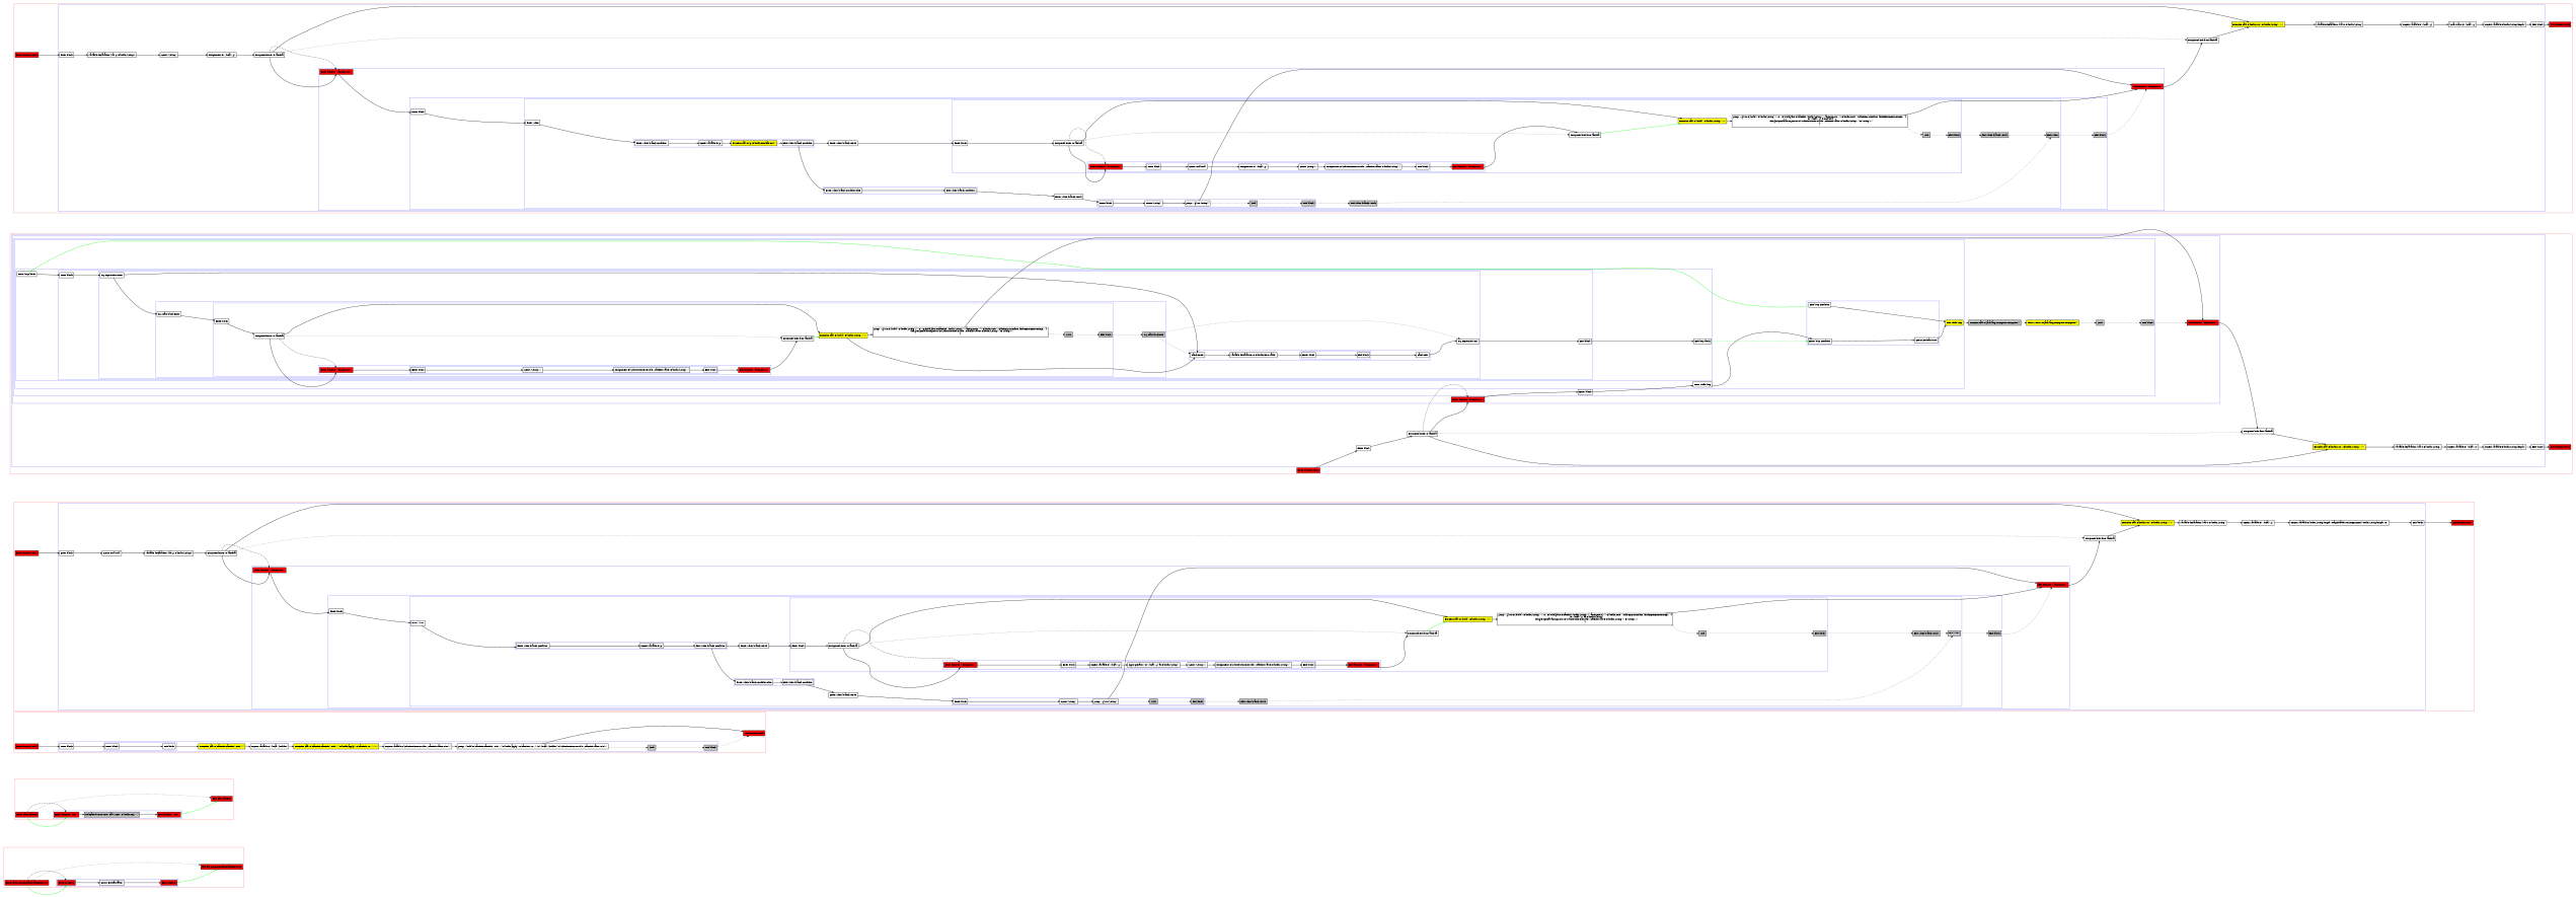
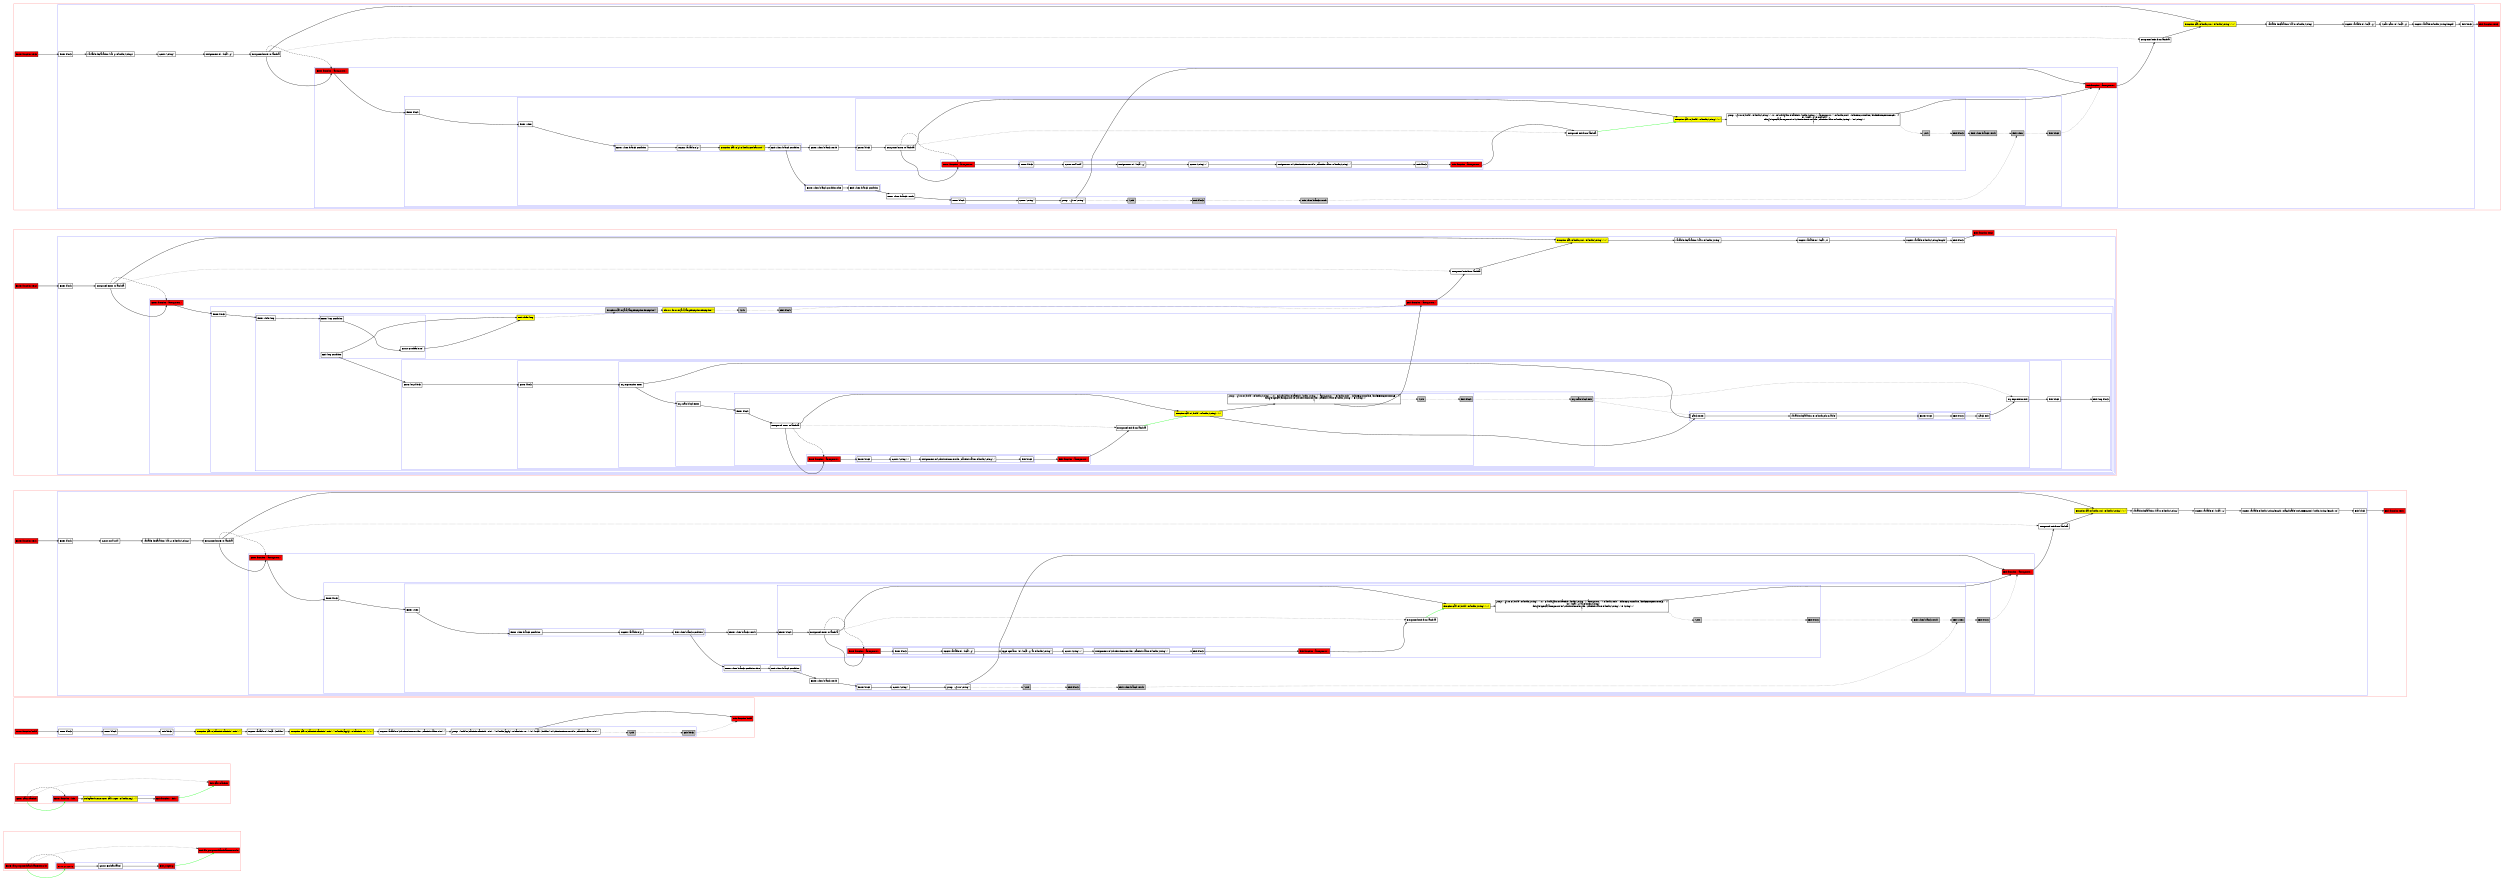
  digraph {
    nodesep=3
    rankdir=LR
    node [penwidth=2 shape=box]
    edge [penwidth=2]
    n1 [fillcolor=red label="Enter property" style=filled]
    n2 [label="Const: Boolean(false)"]
    n3 [fillcolor=red label="Exit property" style=filled]
    n4 [fillcolor=red label="Enter file postponedLambdaInReturn.kt" style=filled]
    n5 [fillcolor=red label="Exit file postponedLambdaInReturn.kt" style=filled]
    n6 [fillcolor=red label="Enter function <init>" style=filled]
-   n7 [fillcolor=gray label="Delegated constructor call: super<R|kotlin/Any|>()" style=filled]
+   n7 [fillcolor=yellow label="Delegated constructor call: super<R|kotlin/Any|>()" style=filled]
    n8 [fillcolor=red label="Exit function <init>" style=filled]
    n9 [fillcolor=red label="Enter class Lateinit" style=filled]
    n10 [fillcolor=red label="Exit class Lateinit" style=filled]
    n11 [label="Enter block"]
    n12 [label="Exit block"]
    n13 [label="Enter block"]
    n14 [fillcolor=yellow label="Function call: R|/Lateinit.Lateinit|<R|R|>()" style=filled]
    n15 [label="Access variable R|<local>/builder|"]
    n16 [fillcolor=yellow label="Function call: R|/Lateinit.Lateinit|<R|R|>().R|kotlin/apply|<R|Lateinit<R>|>(...)" style=filled]
    n17 [label="Access variable R|SubstitutionOverride</Lateinit.value: R|R|>|"]
    n18 [label="Jump: ^build R|/Lateinit.Lateinit|<R|R|>().R|kotlin/apply|<R|Lateinit<R>|>(R|<local>/builder|).R|SubstitutionOverride</Lateinit.value: R|R|>|"]
    n19 [fillcolor=gray label=Stub style=filled]
    n20 [fillcolor=gray label="Exit block" style=filled]
    n21 [fillcolor=red label="Enter function build" style=filled]
    n22 [fillcolor=red label="Exit function build" style=filled]
    n23 [label="Enter when branch condition "]
    n24 [label="Access variable R|/p|"]
    n25 [label="Exit when branch condition"]
    n26 [label="Enter when branch condition else"]
    n27 [label="Exit when branch condition"]
    n28 [label="Enter block"]
    n29 [label="Const: String()"]
    n30 [label="Jump: ^@run String()"]
    n31 [fillcolor=gray label=Stub style=filled]
    n32 [fillcolor=gray label="Exit block" style=filled]
    n33 [label="Enter block"]
    n34 [label="Access variable R|<local>/y|"]
    n35 [label="Type operator: (R|<local>/y| as R|kotlin/String|)"]
    n36 [label="Const: String(...)"]
    n37 [label="Assignment: R|SubstitutionOverride</Lateinit.value: R|kotlin/String|>|"]
    n38 [label="Exit block"]
    n39 [fillcolor=red label="Enter function <anonymous>" style=filled]
    n40 [fillcolor=red label="Exit function <anonymous>" style=filled]
    n41 [label="Enter block"]
    n42 [label="Postponed enter to lambda"]
    n43 [label="Postponed exit from lambda"]
    n44 [fillcolor=yellow label="Function call: R|/build|<R|kotlin/String|>(...)" style=filled]
    n45 [label="Jump: ^@run R|/build|<R|kotlin/String|>(<L> = build@fun R|Lateinit<kotlin/String>|.<anonymous>(): R|kotlin/Unit| <inline=CrossInline, kind=EXACTLY_ONCE>  {\n    (R|<local>/y| as R|kotlin/String|)\n    this@R|special/anonymous|.R|SubstitutionOverride</Lateinit.value: R|kotlin/String|>| = String(...)\n}\n)"]
    n46 [fillcolor=gray label=Stub style=filled]
    n47 [fillcolor=gray label="Exit block" style=filled]
    n48 [label="Enter when"]
    n49 [label="Enter when branch result"]
    n50 [fillcolor=gray label="Exit when branch result" style=filled]
    n51 [label="Enter when branch result"]
    n52 [fillcolor=gray label="Exit when branch result" style=filled]
    n53 [fillcolor=gray label="Exit when" style=filled]
    n54 [label="Enter block"]
    n55 [fillcolor=gray label="Exit block" style=filled]
    n56 [fillcolor=red label="Enter function <anonymous>" style=filled]
    n57 [fillcolor=red label="Exit function <anonymous>" style=filled]
    n58 [label="Enter block"]
    n59 [label="Const: Null(null)"]
    n60 [label="Variable declaration: lvar y: R|kotlin/String?|"]
    n61 [label="Postponed enter to lambda"]
    n62 [label="Postponed exit from lambda"]
    n63 [fillcolor=yellow label="Function call: R|kotlin/run|<R|kotlin/String|>(...)" style=filled]
    n64 [label="Variable declaration: lval x: R|kotlin/String|"]
    n65 [label="Access variable R|<local>/y|"]
    n66 [label="Access variable R|kotlin/String.length<Inapplicable(UNSAFE_CALL): kotlin/String.length>#|"]
    n67 [label="Exit block"]
    n68 [fillcolor=red label="Enter function test1" style=filled]
    n69 [fillcolor=red label="Exit function test1" style=filled]
    n70 [label="Enter loop condition"]
    n71 [label="Const: Boolean(true)"]
    n72 [label="Exit loop condition"]
    n73 [label="Enter block"]
    n74 [label="Const: String(...)"]
    n75 [label="Assignment: R|SubstitutionOverride</Lateinit.value: R|kotlin/String|>|"]
    n76 [label="Exit block"]
    n77 [fillcolor=red label="Enter function <anonymous>" style=filled]
    n78 [fillcolor=red label="Exit function <anonymous>" style=filled]
    n79 [label="Enter block"]
    n80 [label="Postponed enter to lambda"]
    n81 [label="Postponed exit from lambda"]
    n82 [fillcolor=yellow label="Function call: R|/build|<R|kotlin/String|>(...)" style=filled]
    n83 [label="Jump: ^@run R|/build|<R|kotlin/String|>(<L> = build@fun R|Lateinit<kotlin/String>|.<anonymous>(): R|kotlin/Unit| <inline=CrossInline, kind=EXACTLY_ONCE>  {\n    this@R|special/anonymous|.R|SubstitutionOverride</Lateinit.value: R|kotlin/String|>| = String(...)\n}\n)"]
    n84 [fillcolor=gray label=Stub style=filled]
    n85 [fillcolor=gray label="Exit block" style=filled]
    n86 [label="Try main block enter"]
    n87 [fillcolor=gray label="Try main block exit" style=filled]
    n88 [label="Enter block"]
    n89 [label="Exit block"]
    n90 [label="Catch enter"]
    n91 [label="Variable declaration: e: R|kotlin/Throwable|"]
    n92 [label="Catch exit"]
    n93 [label="Try expression enter"]
    n94 [label="Try expression exit"]
    n95 [label="Enter block"]
    n96 [label="Exit block"]
    n97 [label="Enter loop block"]
    n98 [label="Exit loop block"]
    n99 [label="Enter while loop"]
    n100 [fillcolor=yellow label="Exit while loop" style=filled]
    n101 [label="Enter block"]
    n102 [fillcolor=gray label="Function call: R|java/lang/Exception.Exception|()" style=filled]
    n103 [fillcolor=yellow label="Throw: throw R|java/lang/Exception.Exception|()" style=filled]
    n104 [fillcolor=gray label=Stub style=filled]
    n105 [fillcolor=gray label="Exit block" style=filled]
    n106 [fillcolor=red label="Enter function <anonymous>" style=filled]
    n107 [fillcolor=red label="Exit function <anonymous>" style=filled]
    n108 [label="Enter block"]
    n109 [label="Postponed enter to lambda"]
    n110 [label="Postponed exit from lambda"]
    n111 [fillcolor=yellow label="Function call: R|kotlin/run|<R|kotlin/String|>(...)" style=filled]
    n112 [label="Variable declaration: lval x: R|kotlin/String|"]
    n113 [label="Access variable R|<local>/x|"]
    n114 [label="Access variable R|kotlin/String.length|"]
    n115 [label="Exit block"]
    n116 [fillcolor=red label="Enter function test2" style=filled]
    n117 [fillcolor=red label="Exit function test2" style=filled]
    n118 [label="Enter when branch condition "]
    n119 [label="Access variable R|/p|"]
    n120 [fillcolor=yellow label="Function call: R|/p|.R|kotlin/Boolean.not|()" style=filled]
    n121 [label="Exit when branch condition"]
    n122 [label="Enter when branch condition else"]
    n123 [label="Exit when branch condition"]
    n124 [label="Enter block"]
    n125 [label="Const: Null(null)"]
    n126 [label="Assignment: R|<local>/y|"]
    n127 [label="Const: String(...)"]
    n128 [label="Assignment: R|SubstitutionOverride</Lateinit.value: R|kotlin/String|>|"]
    n129 [label="Exit block"]
    n130 [fillcolor=red label="Enter function <anonymous>" style=filled]
    n131 [fillcolor=red label="Exit function <anonymous>" style=filled]
    n132 [label="Enter block"]
    n133 [label="Postponed enter to lambda"]
    n134 [label="Postponed exit from lambda"]
    n135 [fillcolor=yellow label="Function call: R|/build|<R|kotlin/String|>(...)" style=filled]
    n136 [label="Jump: ^@run R|/build|<R|kotlin/String|>(<L> = build@fun R|Lateinit<kotlin/String>|.<anonymous>(): R|kotlin/Unit| <inline=CrossInline, kind=EXACTLY_ONCE>  {\n    R|<local>/y| = Null(null)\n    this@R|special/anonymous|.R|SubstitutionOverride</Lateinit.value: R|kotlin/String|>| = String(...)\n}\n)"]
    n137 [fillcolor=gray label=Stub style=filled]
    n138 [fillcolor=gray label="Exit block" style=filled]
    n139 [label="Enter block"]
    n140 [label="Const: String()"]
    n141 [label="Jump: ^@run String()"]
    n142 [fillcolor=gray label=Stub style=filled]
    n143 [fillcolor=gray label="Exit block" style=filled]
    n144 [label="Enter when"]
    n145 [label="Enter when branch result"]
    n146 [fillcolor=gray label="Exit when branch result" style=filled]
    n147 [label="Enter when branch result"]
    n148 [fillcolor=gray label="Exit when branch result" style=filled]
    n149 [fillcolor=gray label="Exit when" style=filled]
    n150 [label="Enter block"]
    n151 [fillcolor=gray label="Exit block" style=filled]
    n152 [fillcolor=red label="Enter function <anonymous>" style=filled]
    n153 [fillcolor=red label="Exit function <anonymous>" style=filled]
    n154 [label="Enter block"]
    n155 [label="Variable declaration: lvar y: R|kotlin/String?|"]
    n156 [label="Const: String()"]
    n157 [label="Assignment: R|<local>/y|"]
    n158 [label="Postponed enter to lambda"]
    n159 [label="Postponed exit from lambda"]
    n160 [fillcolor=yellow label="Function call: R|kotlin/run|<R|kotlin/String|>(...)" style=filled]
    n161 [label="Variable declaration: lval x: R|kotlin/String|"]
    n162 [label="Access variable R|<local>/y|"]
    n163 [label="Smart cast: R|<local>/y|"]
    n164 [label="Access variable R|kotlin/String.length|"]
    n165 [label="Exit block"]
    n166 [fillcolor=red label="Enter function test3" style=filled]
    n167 [fillcolor=red label="Exit function test3" style=filled]
    subgraph cluster_1 {
      color=red
      n4
      n5
      subgraph cluster_2 {
        color=blue
        n1
        n2
        n3
      }
    }
    subgraph cluster_3 {
      color=red
      n9
      n10
      subgraph cluster_4 {
        color=blue
        n6
        n7
        n8
      }
    }
    subgraph cluster_5 {
      color=red
      n21
      n22
      subgraph cluster_6 {
        color=blue
        n13
        n14
        n15
        n16
        n17
        n18
        n19
        n20
        subgraph cluster_7 {
          color=blue
          n11
          n12
        }
      }
    }
    subgraph cluster_8 {
      color=red
      n68
      n69
      subgraph cluster_9 {
        color=blue
        n58
        n59
        n60
        n61
        n62
        n63
        n64
        n65
        n66
        n67
        subgraph cluster_10 {
          color=blue
          n56
          n57
          subgraph cluster_11 {
            color=blue
            n54
            n55
            subgraph cluster_12 {
              color=blue
              n48
              n49
              n50
              n51
              n52
              n53
              subgraph cluster_13 {
                color=blue
                n23
                n24
                n25
              }
              subgraph cluster_14 {
                color=blue
                n26
                n27
              }
              subgraph cluster_15 {
                color=blue
                n28
                n29
                n30
                n31
                n32
              }
              subgraph cluster_16 {
                color=blue
                n41
                n42
                n43
                n44
                n45
                n46
                n47
                subgraph cluster_17 {
                  color=blue
                  n39
                  n40
                  subgraph cluster_18 {
                    color=blue
                    n33
                    n34
                    n35
                    n36
                    n37
                    n38
                  }
                }
              }
            }
          }
        }
      }
    }
    subgraph cluster_19 {
      color=red
      n116
      n117
      subgraph cluster_20 {
        color=blue
        n108
        n109
        n110
        n111
        n112
        n113
        n114
        n115
        subgraph cluster_21 {
          color=blue
          n106
          n107
          subgraph cluster_22 {
            color=blue
            n101
            n102
            n103
            n104
            n105
            subgraph cluster_23 {
              color=blue
              n99
              n100
              subgraph cluster_24 {
                color=blue
                n70
                n71
                n72
              }
              subgraph cluster_25 {
                color=blue
                n97
                n98
                subgraph cluster_26 {
                  color=blue
                  n95
                  n96
                  subgraph cluster_27 {
                    color=blue
                    n93
                    n94
                    subgraph cluster_28 {
                      color=blue
                      n86
                      n87
                      subgraph cluster_29 {
                        color=blue
                        n79
                        n80
                        n81
                        n82
                        n83
                        n84
                        n85
                        subgraph cluster_30 {
                          color=blue
                          n77
                          n78
                          subgraph cluster_31 {
                            color=blue
                            n73
                            n74
                            n75
                            n76
                          }
                        }
                      }
                    }
                    subgraph cluster_32 {
                      color=blue
                      n90
                      n91
                      n92
                      subgraph cluster_33 {
                        color=blue
                        n88
                        n89
                      }
                    }
                  }
                }
              }
            }
          }
        }
      }
    }
    subgraph cluster_34 {
      color=red
      n166
      n167
      subgraph cluster_35 {
        color=blue
        n154
        n155
        n156
        n157
        n158
        n159
        n160
        n161
        n162
        n163
        n164
        n165
        subgraph cluster_36 {
          color=blue
          n152
          n153
          subgraph cluster_37 {
            color=blue
            n150
            n151
            subgraph cluster_38 {
              color=blue
              n144
              n145
              n146
              n147
              n148
              n149
              subgraph cluster_39 {
                color=blue
                n118
                n119
                n120
                n121
              }
              subgraph cluster_40 {
                color=blue
                n122
                n123
              }
              subgraph cluster_41 {
                color=blue
                n132
                n133
                n134
                n135
                n136
                n137
                n138
                subgraph cluster_42 {
                  color=blue
                  n130
                  n131
                  subgraph cluster_43 {
                    color=blue
                    n124
                    n125
                    n126
                    n127
                    n128
                    n129
                  }
                }
              }
              subgraph cluster_44 {
                color=blue
                n139
                n140
                n141
                n142
                n143
              }
            }
          }
        }
      }
    }
    n1 -> n2
    n2 -> n3
    n3 -> n5 [color=green]
    n4 -> n1 [color=green]
    n4 -> n1 [style=dashed]
    n4 -> n5 [style=dotted]
    n6 -> n7
    n7 -> n8
    n8 -> n10 [color=green]
    n9 -> n6 [color=green]
    n9 -> n6 [style=dashed]
    n9 -> n10 [style=dotted]
    n11 -> n12
    n12 -> n14
    n13 -> n11
    n14 -> n15
    n15 -> n16
    n16 -> n17
    n17 -> n18
    n18 -> n19 [style=dotted]
    n18 -> n22
    n19 -> n20 [style=dotted]
    n20 -> n22 [style=dotted]
    n21 -> n13
    n23 -> n24
    n24 -> n25
    n25 -> n26
    n25 -> n51
    n26 -> n27
    n27 -> n49
    n28 -> n29
    n29 -> n30
    n30 -> n31 [style=dotted]
    n30 -> n57
    n31 -> n32 [style=dotted]
    n32 -> n50 [style=dotted]
    n33 -> n34
    n34 -> n35
    n35 -> n36
    n36 -> n37
    n37 -> n38
    n38 -> n40
    n39 -> n33
    n40 -> n43
    n41 -> n42
    n42 -> n39
    n42 -> n39 [style=dashed]
    n42 -> n43 [style=dotted]
    n42 -> n44
    n43 -> n44 [color=green]
    n44 -> n45
    n45 -> n46 [style=dotted]
    n45 -> n57
    n46 -> n47 [style=dotted]
    n47 -> n52 [style=dotted]
    n48 -> n23
    n49 -> n28
    n50 -> n53 [style=dotted]
    n51 -> n41
    n52 -> n53 [style=dotted]
    n53 -> n55 [style=dotted]
    n54 -> n48
    n55 -> n57 [style=dotted]
    n56 -> n54
    n57 -> n62
    n58 -> n59
    n59 -> n60
    n60 -> n61
    n61 -> n56
    n61 -> n56 [style=dashed]
    n61 -> n62 [style=dotted]
    n61 -> n63
    n62 -> n63
    n63 -> n64
    n64 -> n65
    n65 -> n66
    n66 -> n67
    n67 -> n69
    n68 -> n58
    n70 -> n71
    n71 -> n100
-   n72 -> n97 [color=green]
+   n72 -> n97
    n72 -> n100 [style=solid]
    n73 -> n74
    n74 -> n75
    n75 -> n76
    n76 -> n78
    n77 -> n73
    n78 -> n81
    n79 -> n80
    n80 -> n77
    n80 -> n77 [style=dashed]
    n80 -> n81 [style=dotted]
    n80 -> n82
    n81 -> n82 [color=green]
    n82 -> n83
    n82 -> n90
    n83 -> n84 [style=dotted]
    n83 -> n107
    n84 -> n85 [style=dotted]
    n85 -> n87 [style=dotted]
    n86 -> n79
    n87 -> n90 [style=dotted]
    n87 -> n94 [style=dotted]
    n88 -> n89
    n89 -> n92
    n90 -> n91
    n91 -> n88
    n92 -> n94
    n93 -> n86
    n93 -> n90
    n94 -> n96
    n95 -> n93
    n96 -> n98
    n97 -> n95
-   n98 -> n70 [color=green style=dashed]
    n99 -> n70
    n100 -> n102 [style=dotted]
    n101 -> n99
    n102 -> n103 [style=dotted]
    n103 -> n104 [style=dotted]
    n104 -> n105 [style=dotted]
    n105 -> n107 [style=dotted]
    n106 -> n101
    n107 -> n110
    n108 -> n109
    n109 -> n106
    n109 -> n106 [style=dashed]
    n109 -> n110 [style=dotted]
    n109 -> n111
    n110 -> n111
    n111 -> n112
    n112 -> n113
    n113 -> n114
    n114 -> n115
    n115 -> n117
    n116 -> n108
    n118 -> n119
    n119 -> n120
    n120 -> n121
    n121 -> n122
    n121 -> n147
    n122 -> n123
    n123 -> n145
    n124 -> n125
    n125 -> n126
    n126 -> n127
    n127 -> n128
    n128 -> n129
    n129 -> n131
    n130 -> n124
    n131 -> n134
    n132 -> n133
    n133 -> n130
    n133 -> n130 [style=dashed]
    n133 -> n134 [style=dotted]
    n133 -> n135
    n134 -> n135 [color=green]
    n135 -> n136
    n136 -> n137 [style=dotted]
    n136 -> n153
    n137 -> n138 [style=dotted]
    n138 -> n148 [style=dotted]
    n139 -> n140
    n140 -> n141
    n141 -> n142 [style=dotted]
    n141 -> n153
    n142 -> n143 [style=dotted]
    n143 -> n146 [style=dotted]
    n144 -> n118
    n145 -> n139
    n146 -> n149 [style=dotted]
    n147 -> n132
    n148 -> n149 [style=dotted]
    n149 -> n151 [style=dotted]
    n150 -> n144
    n151 -> n153 [style=dotted]
    n152 -> n150
    n153 -> n159
    n154 -> n155
    n155 -> n156
    n156 -> n157
    n157 -> n158
    n158 -> n152
    n158 -> n152 [style=dashed]
    n158 -> n159 [style=dotted]
    n158 -> n160
    n159 -> n160
    n160 -> n161
    n161 -> n162
    n162 -> n163
    n163 -> n164
    n164 -> n165
    n165 -> n167
    n166 -> n154
  }
